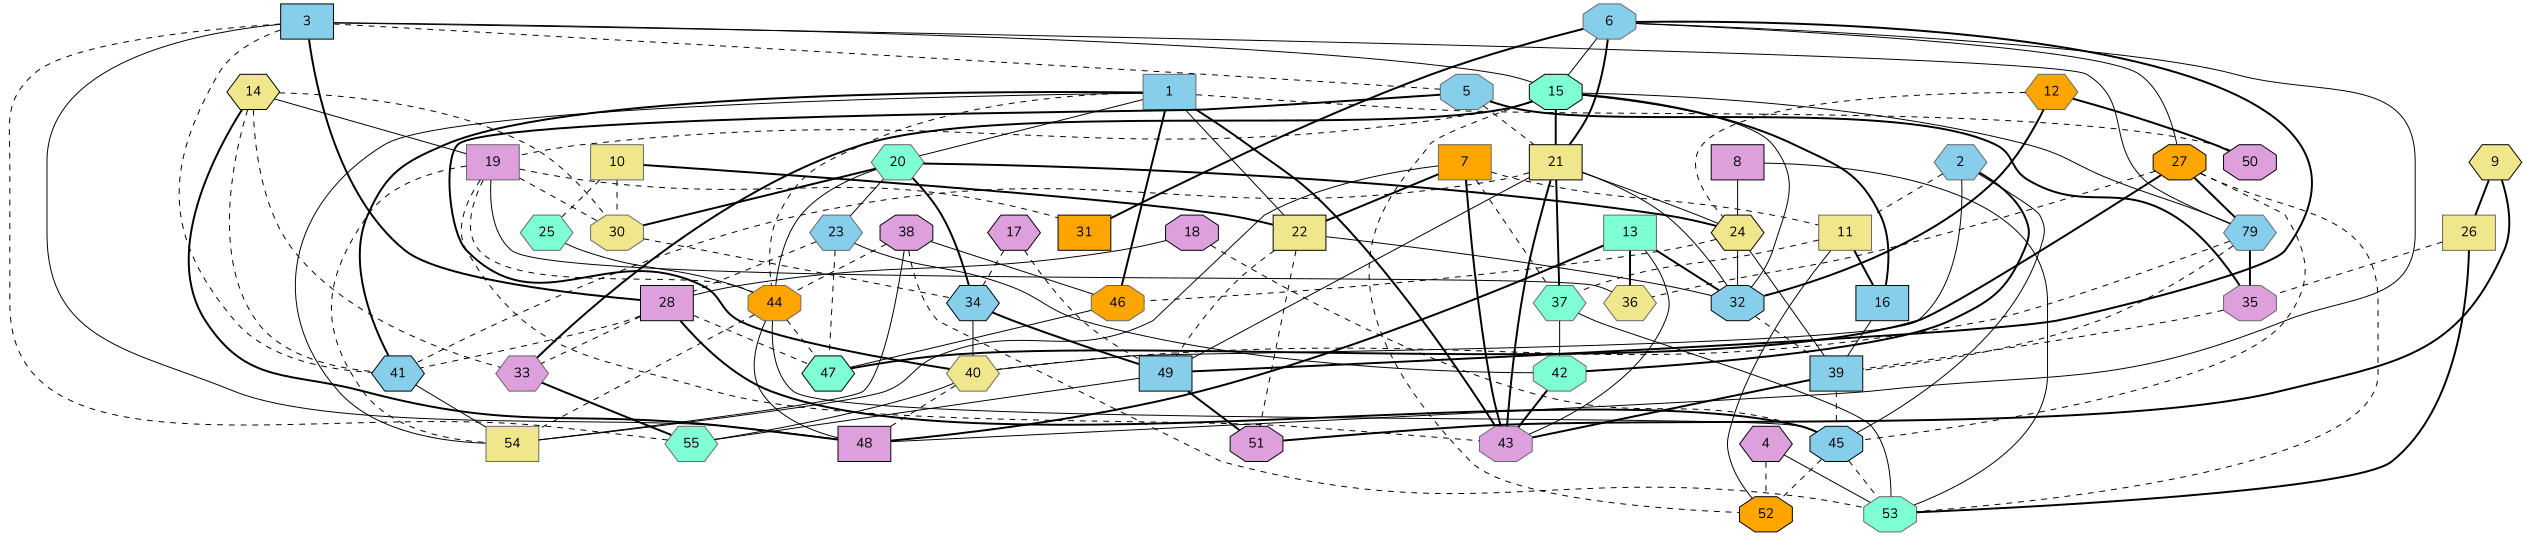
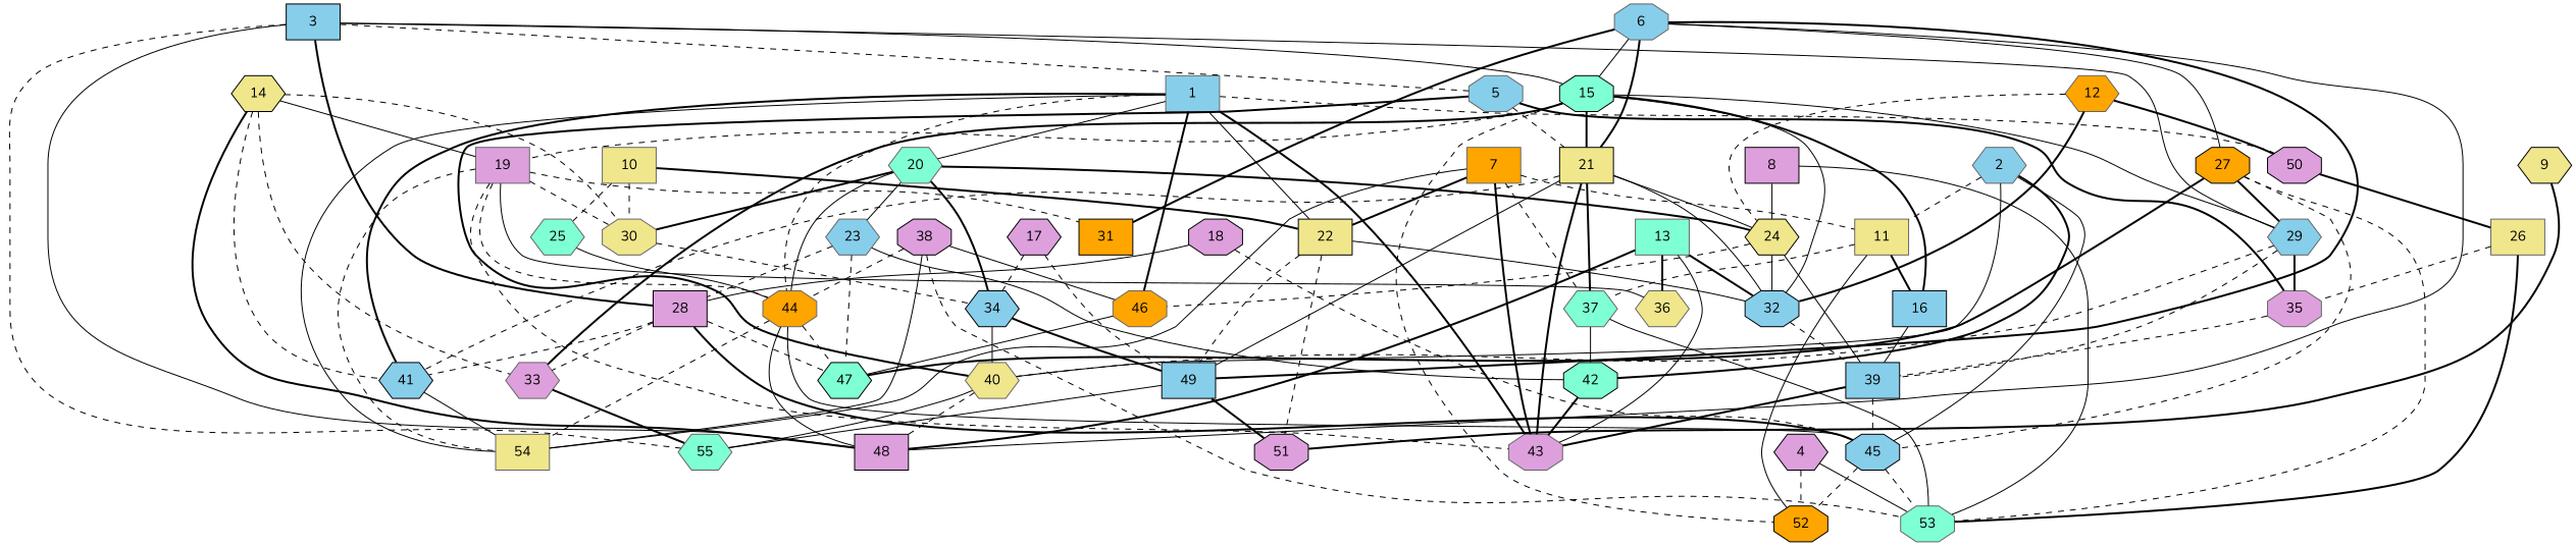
  graph {
    fontname=Nunito
    node [color=black fillcolor=skyblue fontname=Nunito shape=hexagon style=filled]
    edge [fontname=Nunito style=dashed weight=1.0]
    1 [color=gray40 shape=box]
    20 [color=gray40 fillcolor=aquamarine]
    22 [fillcolor=khaki shape=box]
    41
    43 [color=gray40 fillcolor=plum shape=octagon]
    44 [color=gray40 fillcolor=orange shape=octagon]
    46 [color=gray40 fillcolor=orange shape=octagon]
    50 [fillcolor=plum shape=octagon]
    54 [color=gray40 fillcolor=khaki shape=box]
    24 [fillcolor=khaki]
    30 [color=gray40 fillcolor=khaki shape=octagon]
    34
    23 [color=gray40]
    49 [shape=box]
    51 [fillcolor=plum shape=octagon]
    32 [shape=octagon]
    45 [shape=octagon]
    48 [fillcolor=plum shape=box]
    47 [fillcolor=aquamarine]
    2 [color=gray40]
    11 [color=gray40 fillcolor=khaki shape=box]
    40 [color=gray40 fillcolor=khaki]
-   42 [color=gray40 fillcolor=aquamarine shape=octagon]
+   42 [fillcolor=aquamarine shape=octagon]
    52 [fillcolor=orange shape=octagon]
    37 [color=gray40 fillcolor=aquamarine]
    16 [shape=box]
    55 [color=gray40 fillcolor=aquamarine]
    53 [color=gray40 fillcolor=aquamarine shape=octagon]
    3 [shape=box]
    5 [color=gray40 shape=octagon]
    15 [fillcolor=aquamarine shape=octagon]
    28 [fillcolor=plum shape=box]
-   29 [color=gray40 label=79]
+   29 [color=gray40]
    21 [fillcolor=khaki shape=box]
    35 [color=gray40 fillcolor=plum shape=octagon]
    19 [color=gray40 fillcolor=plum shape=box]
    33 [color=gray40 fillcolor=plum]
    39 [shape=box]
    4 [fillcolor=plum]
    6 [color=gray40 shape=octagon]
    27 [fillcolor=orange shape=octagon]
    31 [fillcolor=orange shape=box]
    36 [color=gray40 fillcolor=khaki]
    7 [color=gray40 fillcolor=orange shape=box]
    8 [fillcolor=plum shape=box]
    9 [fillcolor=khaki]
    26 [color=gray40 fillcolor=khaki shape=box]
    10 [color=gray40 fillcolor=khaki shape=box]
    25 [color=gray40 fillcolor=aquamarine]
    12 [color=gray40 fillcolor=orange]
    13 [color=gray40 fillcolor=aquamarine shape=box]
    14 [fillcolor=khaki]
    17 [fillcolor=plum]
    18 [fillcolor=plum shape=octagon]
    38 [fillcolor=plum shape=octagon]
    1 -- 20 [style=solid]
    1 -- 22 [style=solid weight=2.0]
    1 -- 41 [style=bold]
    1 -- 43 [style=bold]
    1 -- 44
    1 -- 46 [style=bold]
    1 -- 50 [weight=2.0]
    1 -- 54 [style=solid]
    20 -- 44 [style=solid]
    20 -- 24 [style=bold]
    20 -- 30 [style=bold]
    20 -- 34 [style=bold]
    20 -- 23 [style=solid]
    22 -- 49
    22 -- 51
    22 -- 32 [style=solid weight=2.0]
    41 -- 54 [style=solid]
    44 -- 54
    44 -- 45 [style=solid]
    44 -- 48 [style=solid]
    44 -- 47
    46 -- 47 [style=solid]
    24 -- 46
    24 -- 32 [style=solid]
    24 -- 39 [style=solid]
    30 -- 34
    34 -- 49 [style=bold]
    34 -- 40 [style=solid]
    23 -- 47
    23 -- 42 [style=solid]
    23 -- 28
    49 -- 51 [style=bold]
    49 -- 55 [style=solid]
    32 -- 39
    45 -- 52 [weight=2.0]
    45 -- 53
    2 -- 45 [style=solid]
    2 -- 11
    2 -- 40 [style=solid]
    2 -- 42 [style=bold]
    11 -- 52 [style=solid]
    11 -- 37
    11 -- 16 [style=bold]
    40 -- 48
    40 -- 55 [style=solid]
    42 -- 43 [style=bold]
    37 -- 42 [style=solid]
    37 -- 53 [style=solid]
    16 -- 39 [style=solid]
-   3 -- 41
    3 -- 48 [style=solid]
    3 -- 55
    3 -- 5
    3 -- 15 [style=solid]
    3 -- 28 [style=bold]
    3 -- 29 [style=solid]
    5 -- 40 [style=bold]
    5 -- 21
    5 -- 35 [style=bold]
    15 -- 32 [style=solid]
    15 -- 52
    15 -- 16 [style=bold]
    15 -- 29 [style=solid]
    15 -- 21 [style=bold weight=2.0]
    15 -- 19
    15 -- 33 [style=bold]
    28 -- 41
    28 -- 45 [style=bold]
    28 -- 47
    28 -- 33
    29 -- 40
    29 -- 35 [style=bold]
    29 -- 39
    21 -- 41
    21 -- 43 [style=bold]
    21 -- 24 [style=solid]
    21 -- 49 [style=solid]
    21 -- 32 [style=solid]
    21 -- 37 [style=bold]
    35 -- 39
    19 -- 43
    19 -- 44
    19 -- 54
    19 -- 30
    19 -- 31 [weight=2.0]
    19 -- 36 [style=solid]
    33 -- 55 [style=bold]
    39 -- 43 [style=bold]
    39 -- 45
    4 -- 52
    4 -- 53 [style=solid]
    6 -- 49 [style=bold]
    6 -- 48 [style=solid]
    6 -- 15 [style=solid weight=2.0]
    6 -- 21 [style=bold]
    6 -- 27 [style=solid]
    6 -- 31 [style=bold]
    27 -- 45
    27 -- 47 [style=bold]
    27 -- 53
    27 -- 29 [style=bold]
-   27 -- 36
    7 -- 22 [style=bold]
    7 -- 43 [style=bold]
    7 -- 54 [style=solid]
    7 -- 11
    7 -- 37
    8 -- 24 [style=solid]
    8 -- 53 [style=solid]
    9 -- 51 [style=bold]
-   9 -- 26 [style=bold]
+   50 -- 26 [style=bold]
    26 -- 53 [style=bold]
    26 -- 35
    10 -- 22 [style=bold]
    10 -- 30
    10 -- 25
    25 -- 44 [style=solid weight=2.0]
    12 -- 50 [style=bold]
    12 -- 24
    12 -- 32 [style=bold]
    13 -- 43 [style=solid]
    13 -- 32 [style=bold]
    13 -- 48 [style=bold]
    13 -- 36 [style=bold]
    14 -- 41
    14 -- 30
    14 -- 48 [style=bold]
    14 -- 19 [style=solid]
    14 -- 33
    17 -- 34
    17 -- 49
    18 -- 45
    18 -- 28 [style=solid]
    38 -- 44
    38 -- 46 [style=solid]
    38 -- 54 [style=solid]
    38 -- 53
  }
